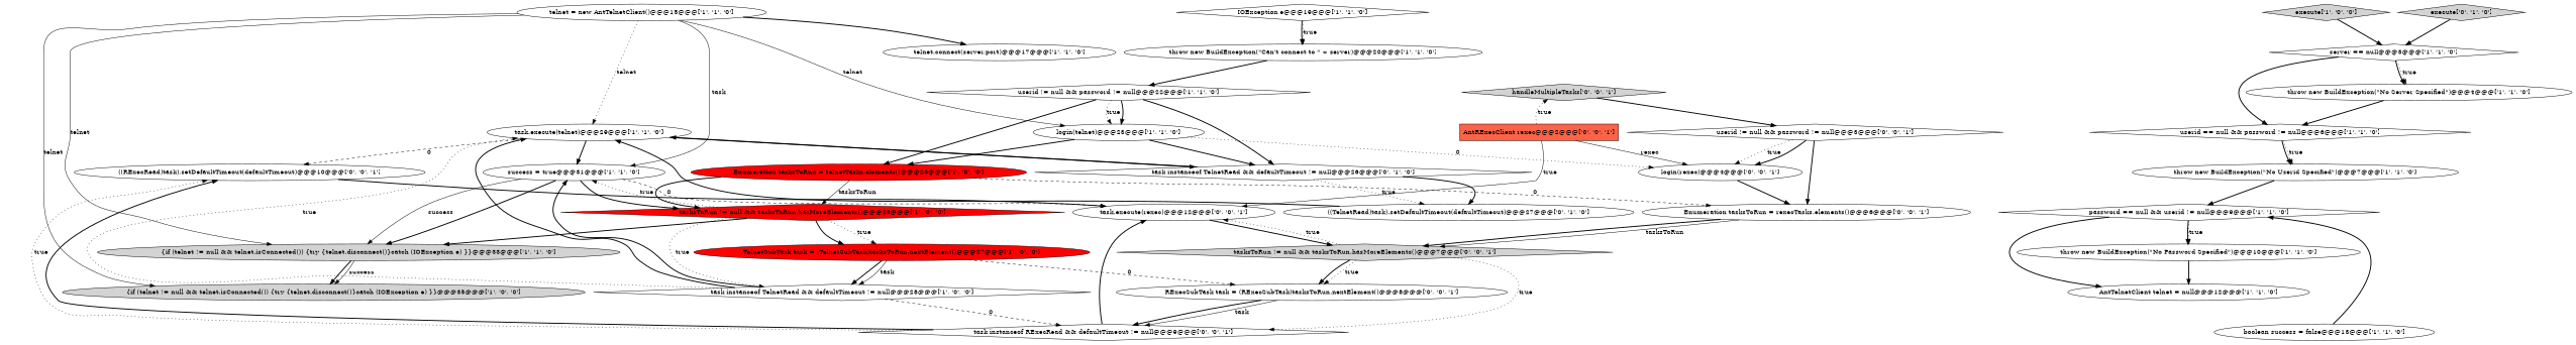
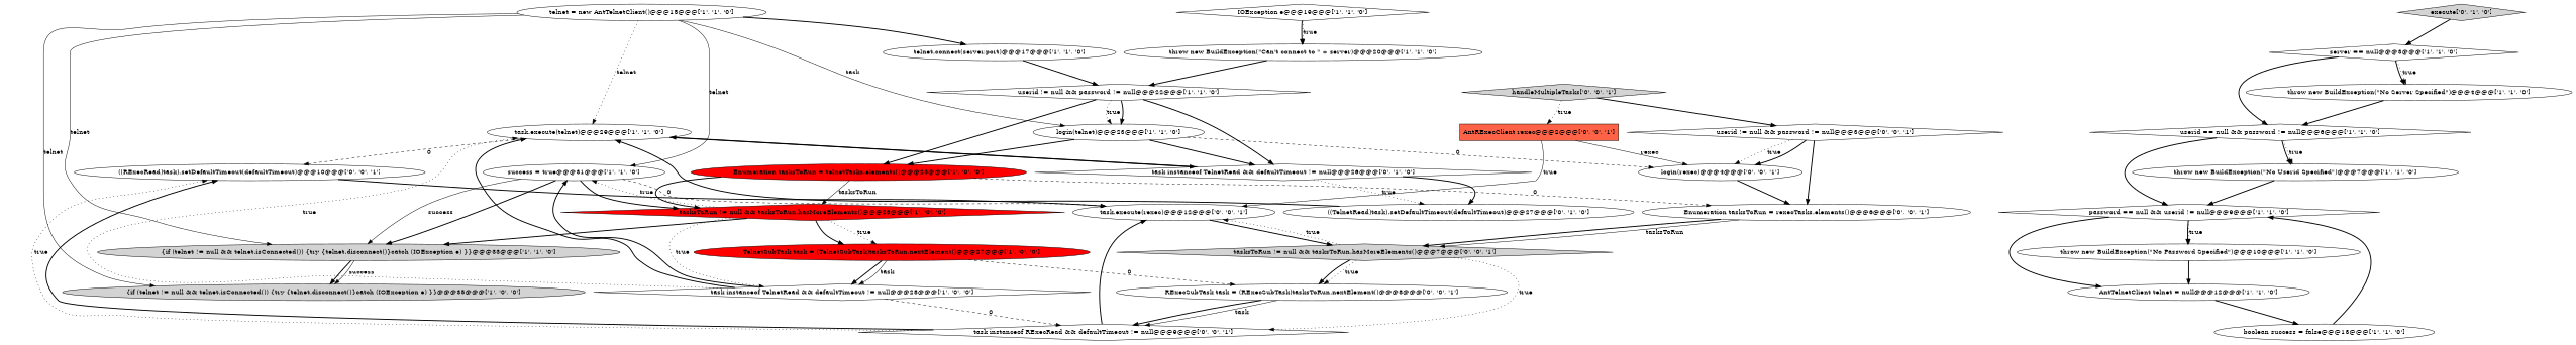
  digraph {
    node [fillcolor=white shape=ellipse style=filled]
    edge [style=bold]
    n1 [label="task.execute(telnet)@@@29@@@['1', '1', '0']"]
    n2 [label="task instanceof TelnetRead && defaultTimeout != null@@@26@@@['0', '1', '0']" shape=diamond]
    n3 [label="((RExecRead)task).setDefaultTimeout(defaultTimeout)@@@10@@@['0', '0', '1']"]
    n4 [label="success = true@@@31@@@['1', '1', '0']"]
    n5 [label="((TelnetRead)task).setDefaultTimeout(defaultTimeout)@@@27@@@['0', '1', '0']"]
    n6 [label="task.execute(rexec)@@@12@@@['0', '0', '1']"]
    n7 [fillcolor=lightgray label="{if (telnet != null && telnet.isConnected()) {try {telnet.disconnect()}catch (IOException e) }}@@@33@@@['1', '1', '0']"]
    n8 [fillcolor=red label="tasksToRun != null && tasksToRun.hasMoreElements()@@@26@@@['1', '0', '0']" shape=diamond]
    n9 [fillcolor=lightgray label="{if (telnet != null && telnet.isConnected()) {try {telnet.disconnect()}catch (IOException e) }}@@@35@@@['1', '0', '0']"]
-   n10 [fillcolor=lightgray label="execute['1', '0', '0']" shape=diamond]
    n11 [label="server == null@@@3@@@['1', '1', '0']" shape=diamond]
    n12 [label="userid == null && password != null@@@6@@@['1', '1', '0']" shape=diamond]
    n13 [label="throw new BuildException(\"No Server Specified\")@@@4@@@['1', '1', '0']"]
    n14 [label="telnet.connect(server,port)@@@17@@@['1', '1', '0']"]
    n15 [label="userid != null && password != null@@@22@@@['1', '1', '0']" shape=diamond]
    n16 [fillcolor=red label="Enumeration tasksToRun = telnetTasks.elements()@@@25@@@['1', '0', '0']"]
    n17 [label="login(telnet)@@@23@@@['1', '1', '0']"]
    n18 [fillcolor=lightgray label="execute['0', '1', '0']" shape=diamond]
    n19 [label="throw new BuildException(\"Can't connect to \" + server)@@@20@@@['1', '1', '0']"]
    n20 [label="IOException e@@@19@@@['1', '1', '0']" shape=diamond]
    n21 [label="password == null && userid != null@@@9@@@['1', '1', '0']" shape=diamond]
    n22 [label="AntTelnetClient telnet = null@@@12@@@['1', '1', '0']"]
    n23 [label="throw new BuildException(\"No Password Specified\")@@@10@@@['1', '1', '0']"]
    n24 [label="boolean success = false@@@13@@@['1', '1', '0']"]
    n25 [fillcolor=lightgray label="tasksToRun != null && tasksToRun.hasMoreElements()@@@7@@@['0', '0', '1']" shape=diamond]
    n26 [label="task instanceof RExecRead && defaultTimeout != null@@@9@@@['0', '0', '1']" shape=diamond]
    n27 [label="RExecSubTask task = (RExecSubTask)tasksToRun.nextElement()@@@8@@@['0', '0', '1']"]
    n28 [label="telnet = new AntTelnetClient()@@@15@@@['1', '1', '0']"]
    n29 [label="Enumeration tasksToRun = rexecTasks.elements()@@@6@@@['0', '0', '1']"]
    n30 [label="login(rexec)@@@4@@@['0', '0', '1']"]
    n31 [label="throw new BuildException(\"No Userid Specified\")@@@7@@@['1', '1', '0']"]
    n32 [label="task instanceof TelnetRead && defaultTimeout != null@@@28@@@['1', '0', '0']" shape=diamond]
    n33 [fillcolor=red label="TelnetSubTask task = (TelnetSubTask)tasksToRun.nextElement()@@@27@@@['1', '0', '0']"]
    n34 [fillcolor=lightgray label="handleMultipleTasks['0', '0', '1']" shape=diamond]
    n35 [label="userid != null && password != null@@@3@@@['0', '0', '1']" shape=diamond]
    n36 [fillcolor=tomato label="AntRExecClient rexec@@@2@@@['0', '0', '1']" shape=box]
    n1 -> n2
    n1 -> n3 [label=0 style=dashed]
-   n1 -> n4
    n2 -> n1
    n2 -> n5
    n2 -> n5 [label=true style=dotted]
    n3 -> n6
    n4 -> n6 [label=0 style=dashed]
    n4 -> n7
    n4 -> n7 [label=success style=solid]
    n4 -> n8
    n5 -> n1
    n6 -> n25
    n7 -> n9
    n7 -> n9 [label=success style=solid]
    n8 -> n4 [label=true style=dotted]
    n8 -> n7
    n8 -> n32 [label=true style=dotted]
    n8 -> n33
    n8 -> n33 [label=true style=dotted]
-   n10 -> n11
    n11 -> n12
    n11 -> n13
    n11 -> n13 [label=true style=dotted]
+   n12 -> n21
    n12 -> n31
    n12 -> n31 [label=true style=dotted]
    n13 -> n12
+   n14 -> n15
    n15 -> n2
    n15 -> n16
    n15 -> n17
    n15 -> n17 [label=true style=dotted]
    n16 -> n8 [label=tasksToRun style=solid]
    n16 -> n8
    n16 -> n29 [label=0 style=dashed]
    n17 -> n2
    n17 -> n16
-   n17 -> n30 [label=0 style=dotted]
+   n17 -> n30 [label=0 style=dashed]
    n18 -> n11
    n19 -> n15
    n20 -> n19 [label=true style=dotted]
    n20 -> n19
    n21 -> n22
    n21 -> n23
    n21 -> n23 [label=true style=dotted]
+   n22 -> n24
    n23 -> n22
    n24 -> n21
    n25 -> n6 [label=true style=dotted]
    n25 -> n26 [label=true style=dotted]
    n25 -> n27
    n25 -> n27 [label=true style=dotted]
    n26 -> n3
    n26 -> n3 [label=true style=dotted]
    n26 -> n6
    n27 -> n26
    n27 -> n26 [label=task style=solid]
    n28 -> n1 [label=telnet style=dotted]
-   n28 -> n4 [label=task style=solid]
+   n28 -> n4 [label=telnet style=solid]
    n28 -> n7 [label=telnet style=solid]
    n28 -> n9 [label=telnet style=solid]
    n28 -> n14
-   n28 -> n17 [label=telnet style=solid]
+   n28 -> n17 [label=task style=solid]
    n29 -> n25
    n29 -> n25 [label=tasksToRun style=solid]
    n30 -> n29
    n31 -> n21
    n32 -> n1 [label=true style=dotted]
    n32 -> n1
    n32 -> n4
    n32 -> n26 [label=0 style=dashed]
    n33 -> n27 [label=0 style=dashed]
    n33 -> n32
    n33 -> n32 [label=task style=solid]
    n34 -> n35
-   n36 -> n34 [label=true style=dotted]
+   n34 -> n36 [label=true style=dotted]
    n35 -> n29
    n35 -> n30 [label=true style=dotted]
    n35 -> n30
    n36 -> n6 [label=true style=solid]
    n36 -> n30 [label=rexec style=solid]
  }
